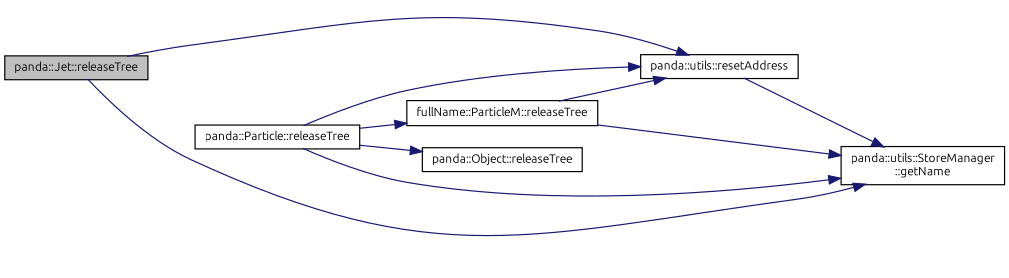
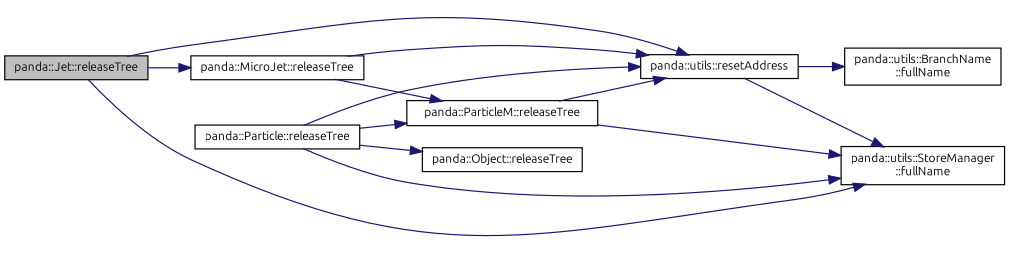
  digraph {
    fontname=Ubuntu
    rankdir=LR
    node [color=black fillcolor=white fontname=Ubuntu fontsize=10 shape=record style=filled]
    edge [color=midnightblue fontname=Ubuntu fontsize=10 labelfontname=Helvetica labelfontsize=10 style=solid]
    n1 [fillcolor=grey75 fontcolor=black height=0.2 label="panda::Jet::releaseTree" width=0.4]
-   n3 [height=0.2 label="panda::utils::StoreManager\l::getName" width=0.4]
+   n2 [height=0.2 label="panda::MicroJet::releaseTree" width=0.4]
+   n3 [height=0.2 label="panda::utils::StoreManager\l::fullName" width=0.4]
    n4 [height=0.2 label="panda::utils::resetAddress" width=0.4]
-   n5 [height=0.2 label="fullName::ParticleM::releaseTree" width=0.4]
+   n5 [height=0.2 label="panda::ParticleM::releaseTree" width=0.4]
+   n6 [height=0.2 label="panda::utils::BranchName\l::fullName" width=0.4]
    n7 [height=0.2 label="panda::Particle::releaseTree" width=0.4]
    n8 [height=0.2 label="panda::Object::releaseTree" width=0.4]
+   n1 -> n2
    n1 -> n3
    n1 -> n4
+   n2 -> n4
+   n2 -> n5
    n4 -> n3
+   n4 -> n6
    n5 -> n3
    n5 -> n4
    n7 -> n3
    n7 -> n4
    n7 -> n5
    n7 -> n8
  }
